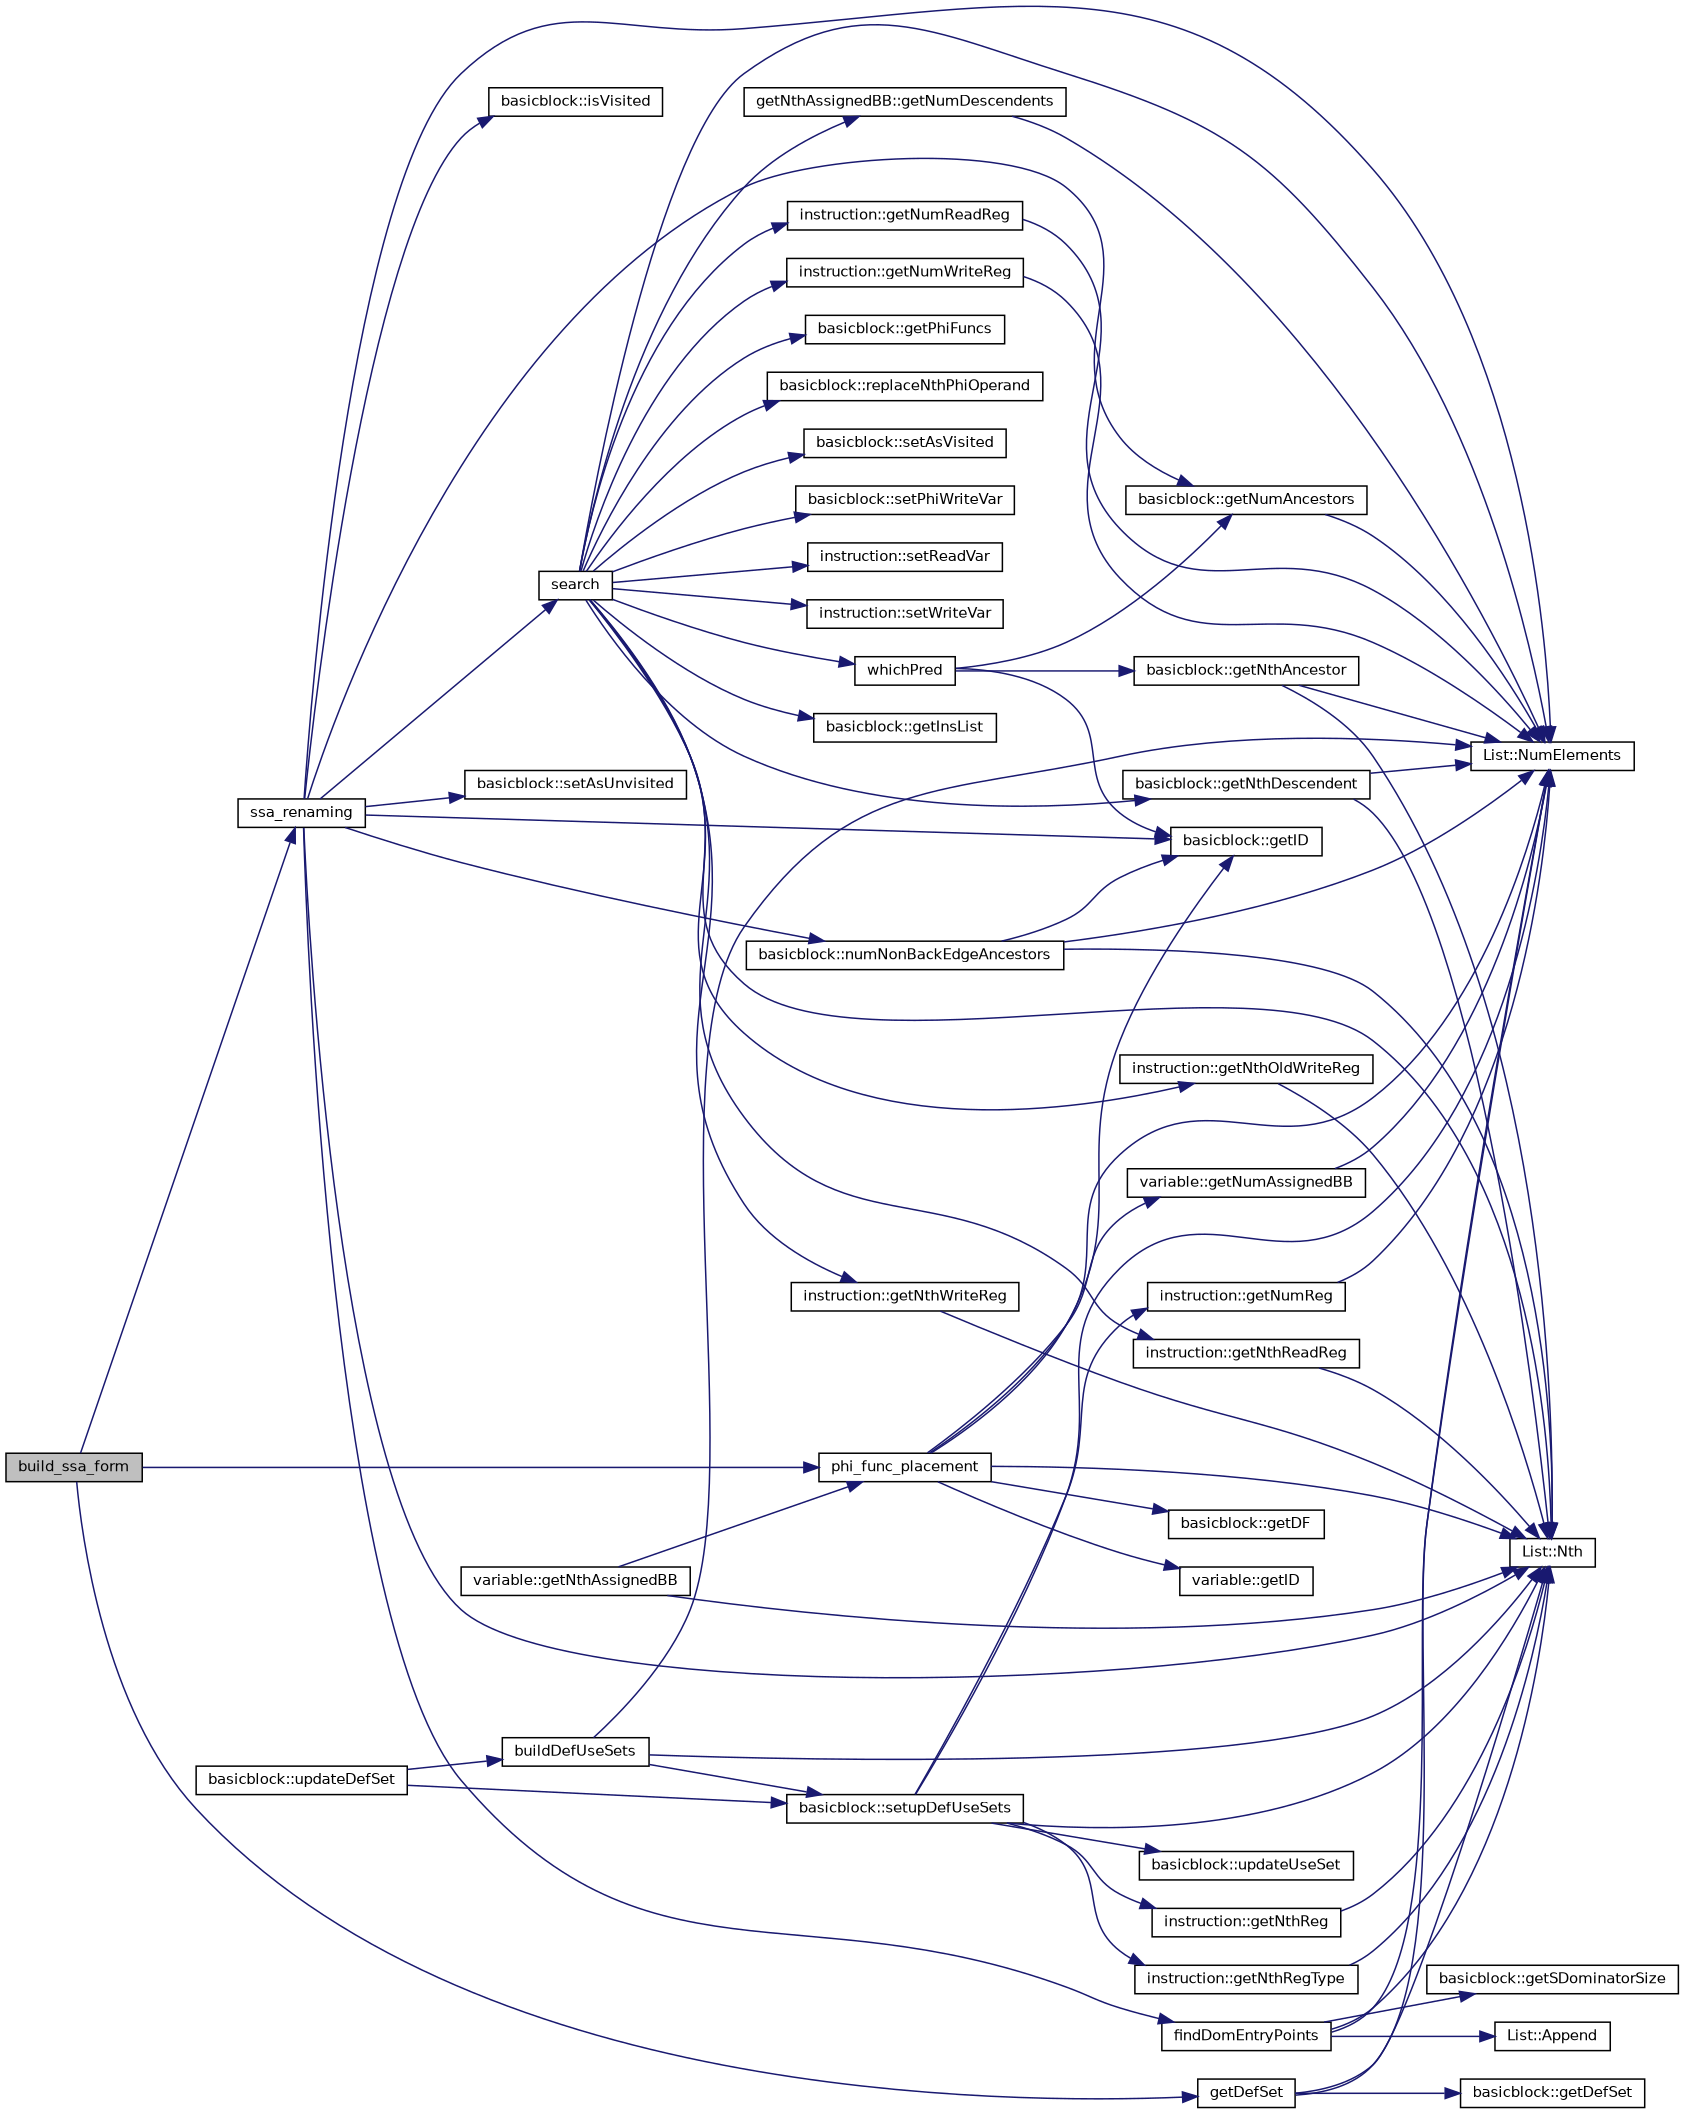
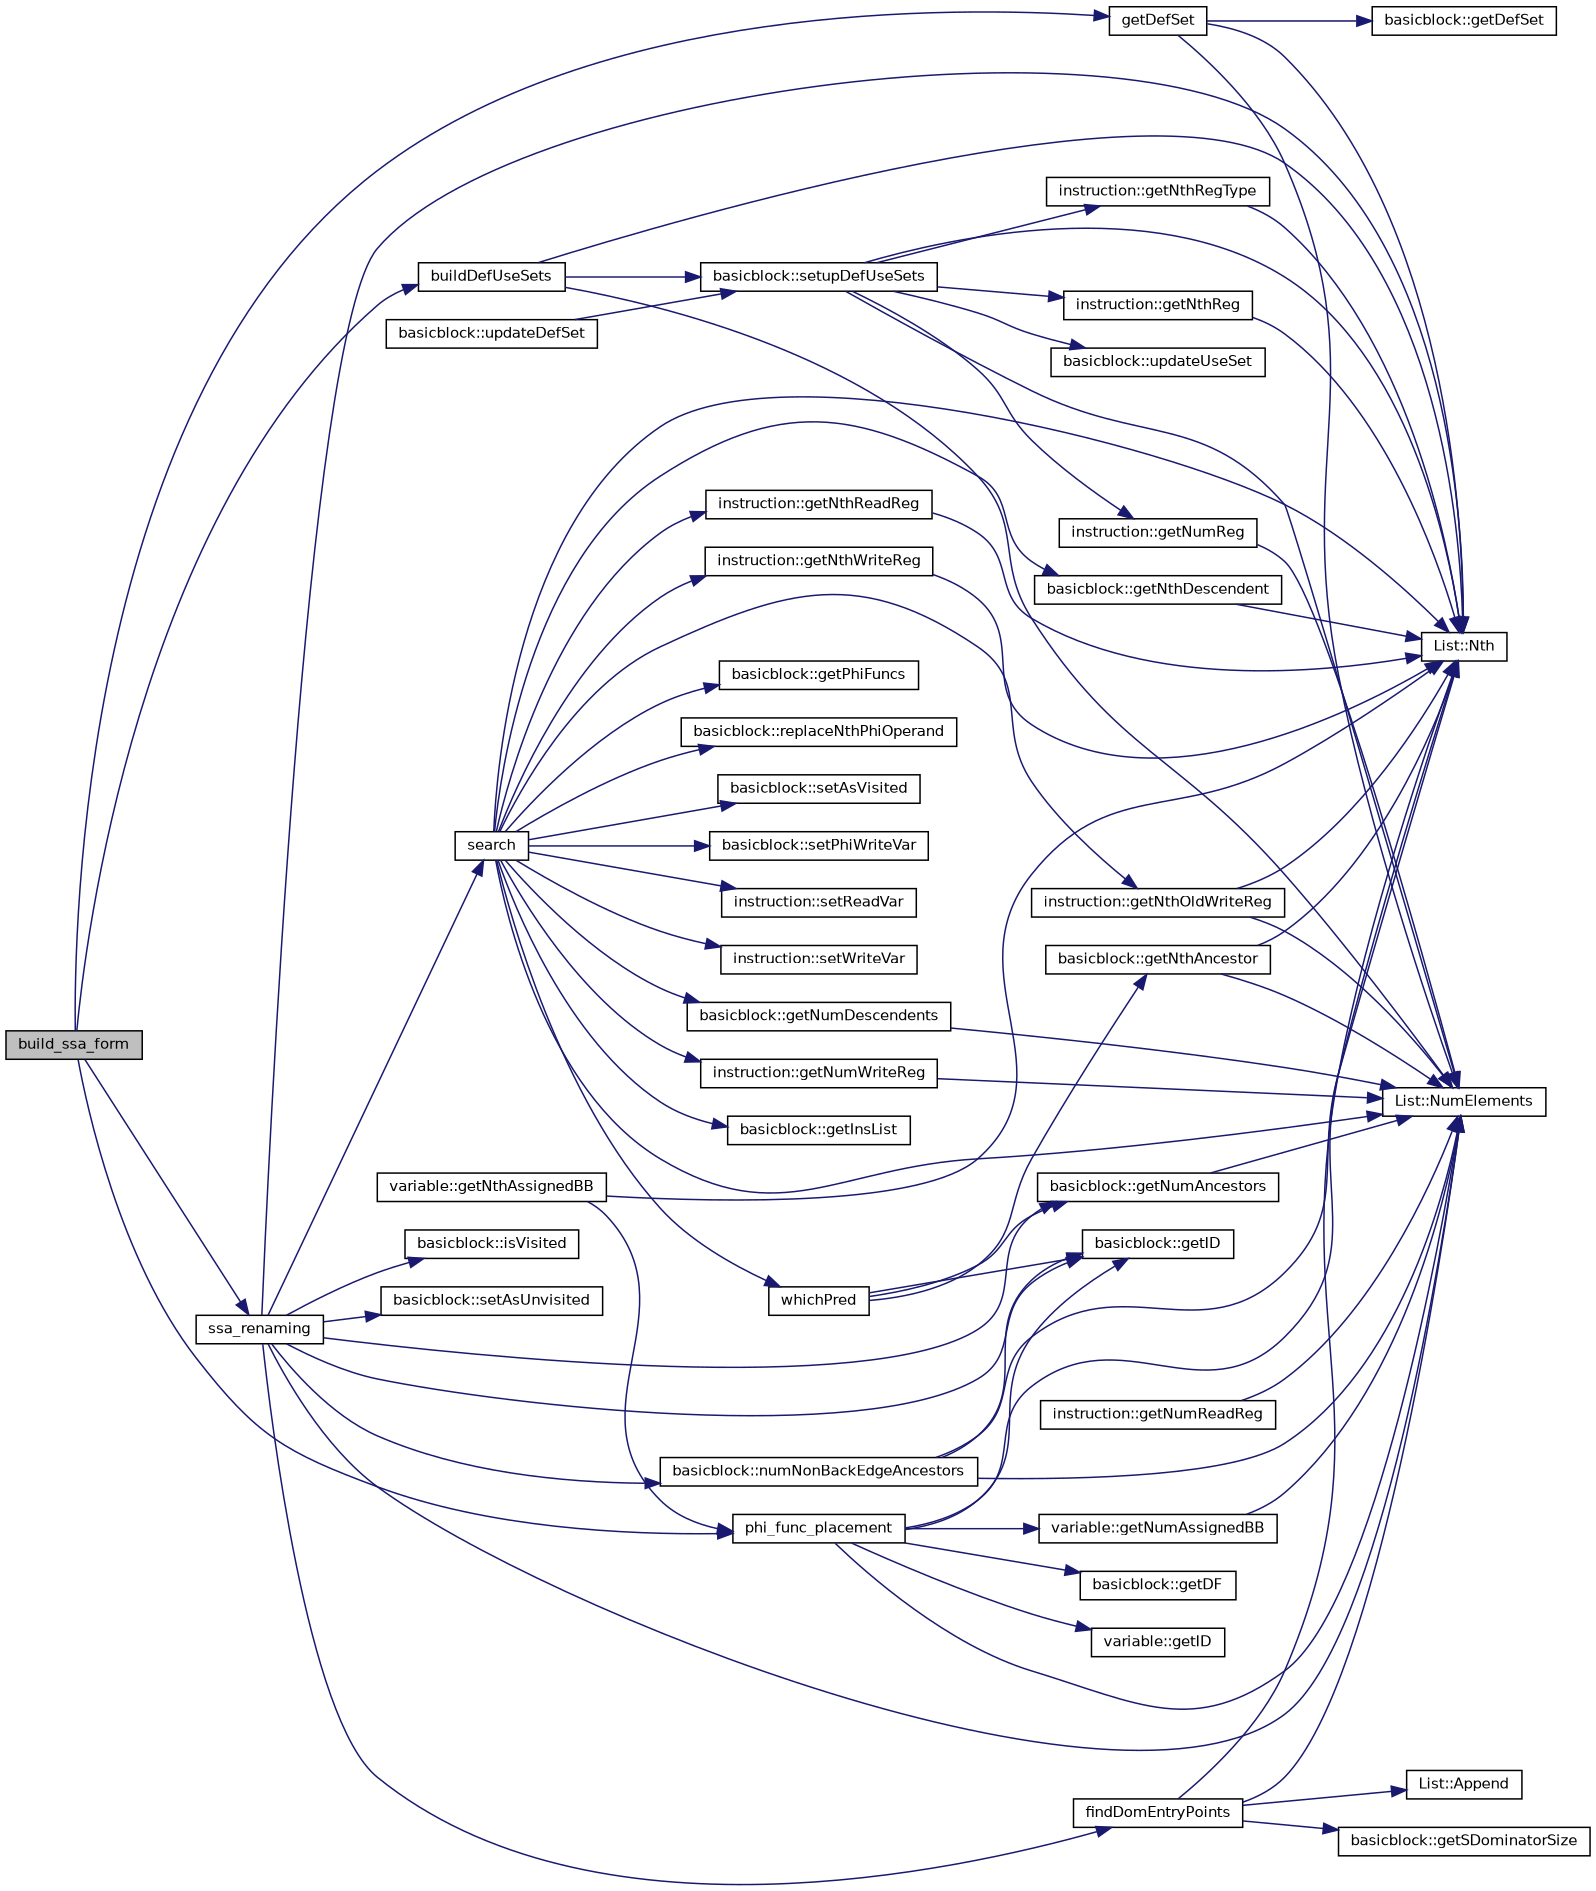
  digraph {
    rankdir=LR
    node [color=black fillcolor=white fontname=Helvetica fontsize=10 shape=record style=filled]
    edge [color=midnightblue fontname=Helvetica fontsize=10 labelfontname=Helvetica labelfontsize=10 style=solid]
    n1 [fillcolor=grey75 fontcolor=black height=0.2 label=build_ssa_form width=0.4]
    n2 [height=0.2 label=buildDefUseSets width=0.4]
    n3 [height=0.2 label=getDefSet width=0.4]
    n4 [height=0.2 label=phi_func_placement width=0.4]
    n5 [height=0.2 label=ssa_renaming width=0.4]
    n6 [height=0.2 label="List::Nth" width=0.4]
    n7 [height=0.2 label="List::NumElements" width=0.4]
    n8 [height=0.2 label="basicblock::setupDefUseSets" width=0.4]
    n9 [height=0.2 label="basicblock::getDefSet" width=0.4]
    n10 [height=0.2 label="basicblock::getDF" width=0.4]
    n11 [height=0.2 label="variable::getID" width=0.4]
    n12 [height=0.2 label="basicblock::getID" width=0.4]
    n13 [height=0.2 label="variable::getNumAssignedBB" width=0.4]
    n14 [height=0.2 label=findDomEntryPoints width=0.4]
    n15 [height=0.2 label="basicblock::getNumAncestors" width=0.4]
    n16 [height=0.2 label="basicblock::isVisited" width=0.4]
    n17 [height=0.2 label="basicblock::numNonBackEdgeAncestors" width=0.4]
    n18 [height=0.2 label=search width=0.4]
    n19 [height=0.2 label="basicblock::setAsUnvisited" width=0.4]
    n20 [height=0.2 label="instruction::getNthReg" width=0.4]
    n21 [height=0.2 label="instruction::getNthRegType" width=0.4]
    n22 [height=0.2 label="instruction::getNumReg" width=0.4]
    n23 [height=0.2 label="basicblock::updateUseSet" width=0.4]
    n24 [height=0.2 label="basicblock::updateDefSet" width=0.4]
    n25 [height=0.2 label="variable::getNthAssignedBB" width=0.4]
    n26 [height=0.2 label="List::Append" width=0.4]
    n27 [height=0.2 label="basicblock::getSDominatorSize" width=0.4]
    n28 [height=0.2 label="basicblock::getInsList" width=0.4]
    n29 [height=0.2 label="basicblock::getNthDescendent" width=0.4]
    n30 [height=0.2 label="instruction::getNthOldWriteReg" width=0.4]
    n31 [height=0.2 label="instruction::getNthReadReg" width=0.4]
    n32 [height=0.2 label="instruction::getNthWriteReg" width=0.4]
-   n33 [height=0.2 label="getNthAssignedBB::getNumDescendents" width=0.4]
+   n33 [height=0.2 label="basicblock::getNumDescendents" width=0.4]
    n34 [height=0.2 label="instruction::getNumReadReg" width=0.4]
    n35 [height=0.2 label="instruction::getNumWriteReg" width=0.4]
    n36 [height=0.2 label="basicblock::getPhiFuncs" width=0.4]
    n37 [height=0.2 label="basicblock::replaceNthPhiOperand" width=0.4]
    n38 [height=0.2 label="basicblock::setAsVisited" width=0.4]
    n39 [height=0.2 label="basicblock::setPhiWriteVar" width=0.4]
    n40 [height=0.2 label="instruction::setReadVar" width=0.4]
    n41 [height=0.2 label="instruction::setWriteVar" width=0.4]
    n42 [height=0.2 label=whichPred width=0.4]
    n43 [height=0.2 label="basicblock::getNthAncestor" width=0.4]
-   n24 -> n2
+   n1 -> n2
    n1 -> n3
    n1 -> n4
    n1 -> n5
    n2 -> n6
    n2 -> n7
    n2 -> n8
    n3 -> n6
    n3 -> n7
    n3 -> n9
    n4 -> n6
    n4 -> n7
    n4 -> n10
    n4 -> n11
    n4 -> n12
    n4 -> n13
    n5 -> n6
    n5 -> n7
    n5 -> n12
    n5 -> n14
    n5 -> n15
    n5 -> n16
    n5 -> n17
    n5 -> n18
    n5 -> n19
    n8 -> n6
    n8 -> n7
    n8 -> n20
    n8 -> n21
    n8 -> n22
    n8 -> n23
    n13 -> n7
    n14 -> n6
    n14 -> n7
    n14 -> n26
    n14 -> n27
    n15 -> n7
    n17 -> n6
    n17 -> n7
    n17 -> n12
    n18 -> n6
    n18 -> n7
    n18 -> n28
    n18 -> n29
    n18 -> n30
    n18 -> n31
    n18 -> n32
    n18 -> n33
-   n18 -> n34
    n18 -> n35
    n18 -> n36
    n18 -> n37
    n18 -> n38
    n18 -> n39
    n18 -> n40
    n18 -> n41
    n18 -> n42
    n20 -> n6
    n21 -> n6
    n22 -> n7
    n24 -> n8
    n25 -> n4
    n25 -> n6
    n29 -> n6
-   n29 -> n7
+   n30 -> n7
    n30 -> n6
    n31 -> n6
    n32 -> n6
    n33 -> n7
    n34 -> n7
    n35 -> n7
    n42 -> n12
    n42 -> n15
    n42 -> n43
    n43 -> n6
    n43 -> n7
  }
